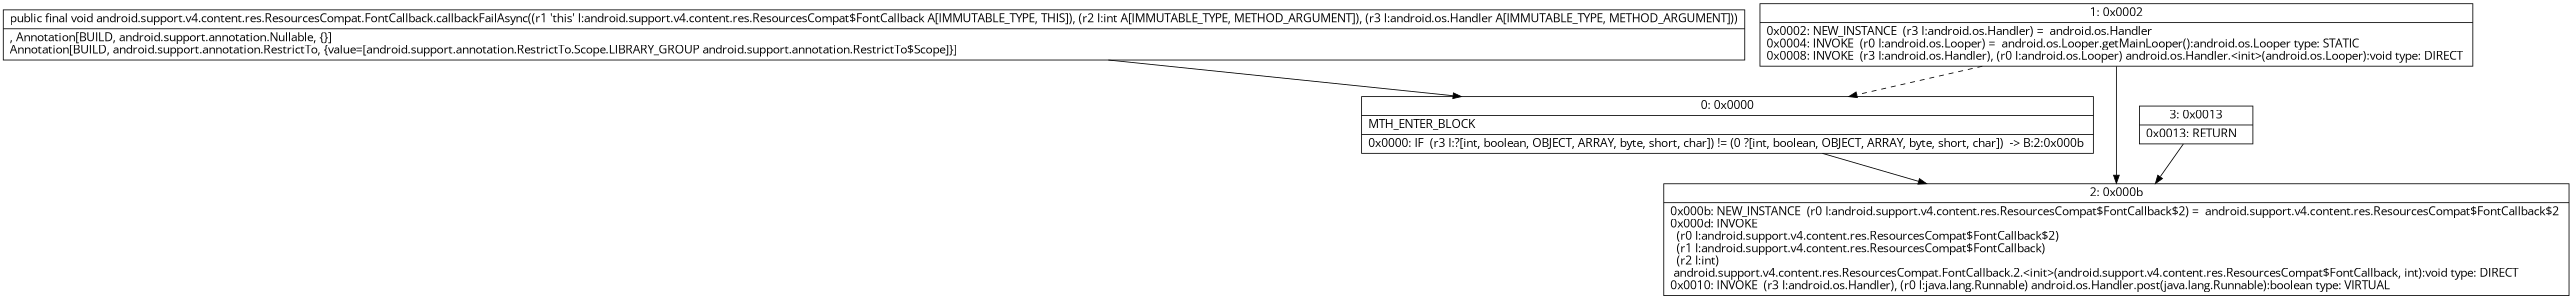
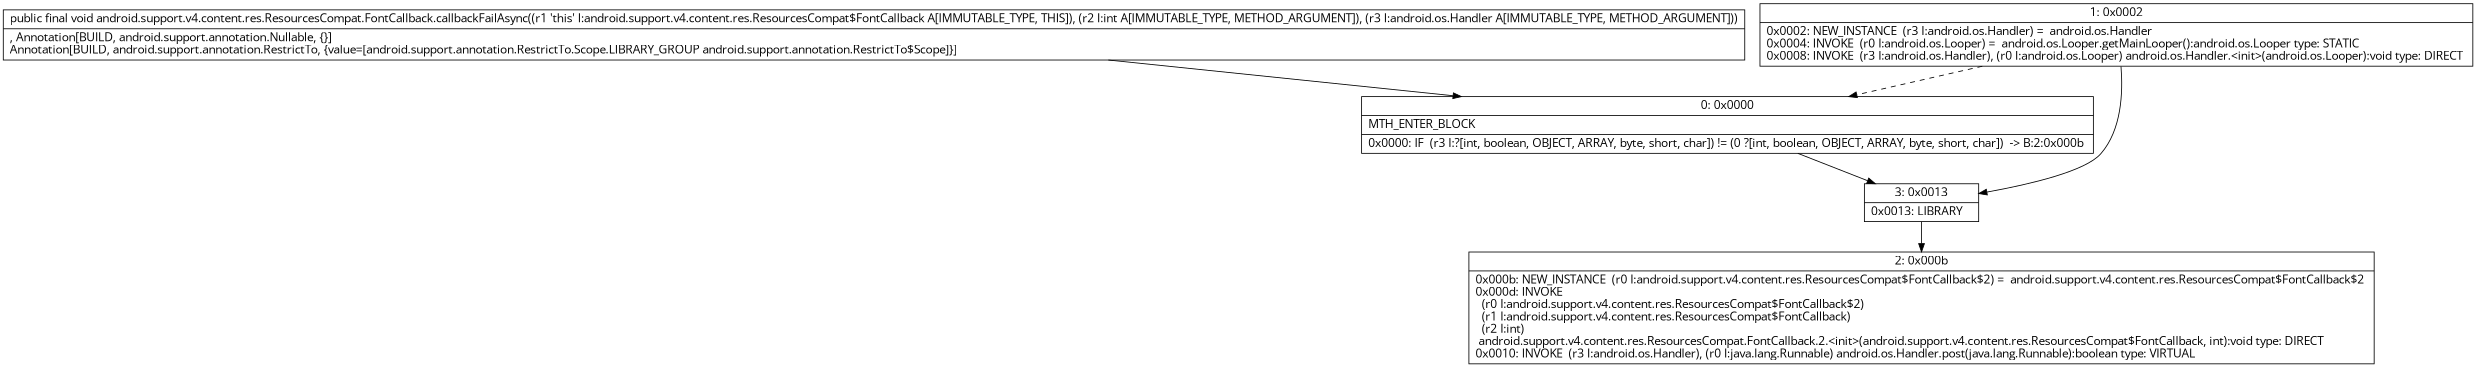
  digraph {
    fontname="Open Sans"
    node [fontname="Open Sans" shape=record]
    edge [fontname="Open Sans"]
    n1 [label="{0\:\ 0x0000|MTH_ENTER_BLOCK\l|0x0000: IF  (r3 I:?[int, boolean, OBJECT, ARRAY, byte, short, char]) != (0 ?[int, boolean, OBJECT, ARRAY, byte, short, char])  \-\> B:2:0x000b \l}"]
    n2 [label="{2\:\ 0x000b|0x000b: NEW_INSTANCE  (r0 I:android.support.v4.content.res.ResourcesCompat$FontCallback$2) =  android.support.v4.content.res.ResourcesCompat$FontCallback$2 \l0x000d: INVOKE  \l  (r0 I:android.support.v4.content.res.ResourcesCompat$FontCallback$2)\l  (r1 I:android.support.v4.content.res.ResourcesCompat$FontCallback)\l  (r2 I:int)\l android.support.v4.content.res.ResourcesCompat.FontCallback.2.\<init\>(android.support.v4.content.res.ResourcesCompat$FontCallback, int):void type: DIRECT \l0x0010: INVOKE  (r3 I:android.os.Handler), (r0 I:java.lang.Runnable) android.os.Handler.post(java.lang.Runnable):boolean type: VIRTUAL \l}"]
    n3 [label="{1\:\ 0x0002|0x0002: NEW_INSTANCE  (r3 I:android.os.Handler) =  android.os.Handler \l0x0004: INVOKE  (r0 I:android.os.Looper) =  android.os.Looper.getMainLooper():android.os.Looper type: STATIC \l0x0008: INVOKE  (r3 I:android.os.Handler), (r0 I:android.os.Looper) android.os.Handler.\<init\>(android.os.Looper):void type: DIRECT \l}"]
-   n4 [label="{3\:\ 0x0013|0x0013: RETURN   \l}"]
+   n4 [label="{3\:\ 0x0013|0x0013: LIBRARY   \l}"]
    n5 [label="{public final void android.support.v4.content.res.ResourcesCompat.FontCallback.callbackFailAsync((r1 'this' I:android.support.v4.content.res.ResourcesCompat$FontCallback A[IMMUTABLE_TYPE, THIS]), (r2 I:int A[IMMUTABLE_TYPE, METHOD_ARGUMENT]), (r3 I:android.os.Handler A[IMMUTABLE_TYPE, METHOD_ARGUMENT]))  | , Annotation[BUILD, android.support.annotation.Nullable, \{\}]\lAnnotation[BUILD, android.support.annotation.RestrictTo, \{value=[android.support.annotation.RestrictTo.Scope.LIBRARY_GROUP android.support.annotation.RestrictTo$Scope]\}]\l}"]
-   n1 -> n2
+   n1 -> n4
    n3 -> n1 [style=dashed]
-   n3 -> n2
+   n3 -> n4
    n4 -> n2
    n5 -> n1
  }
